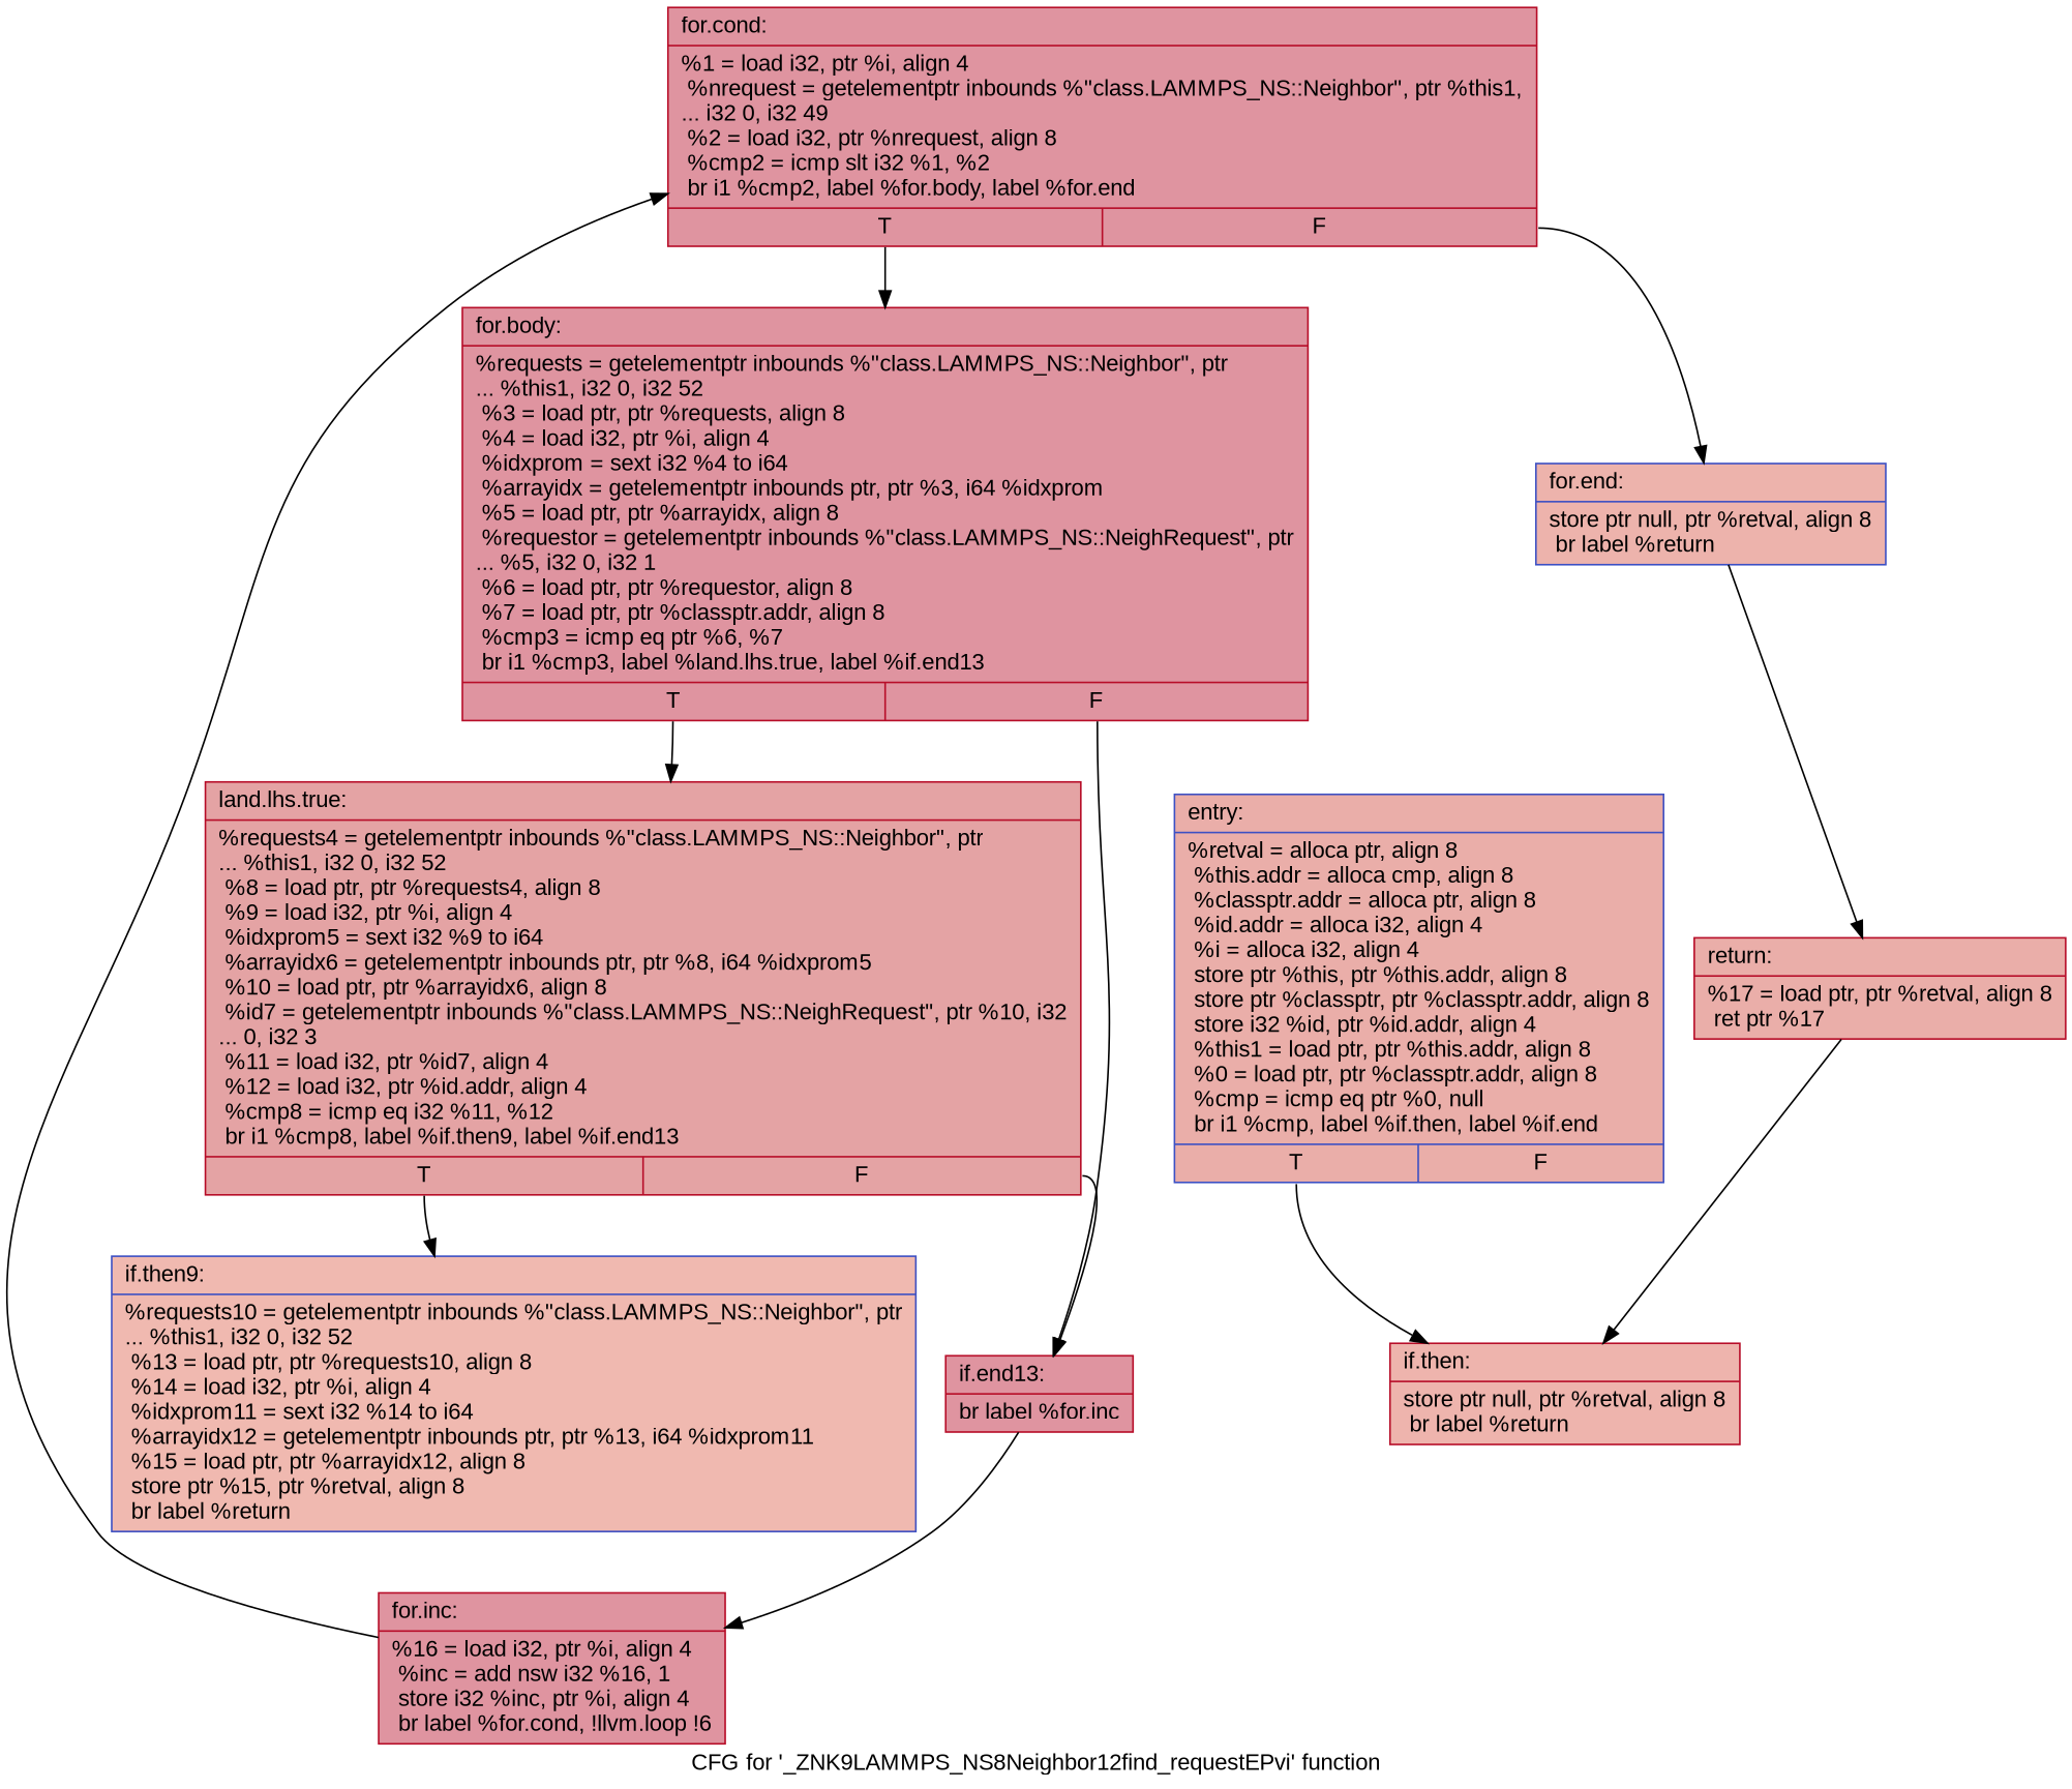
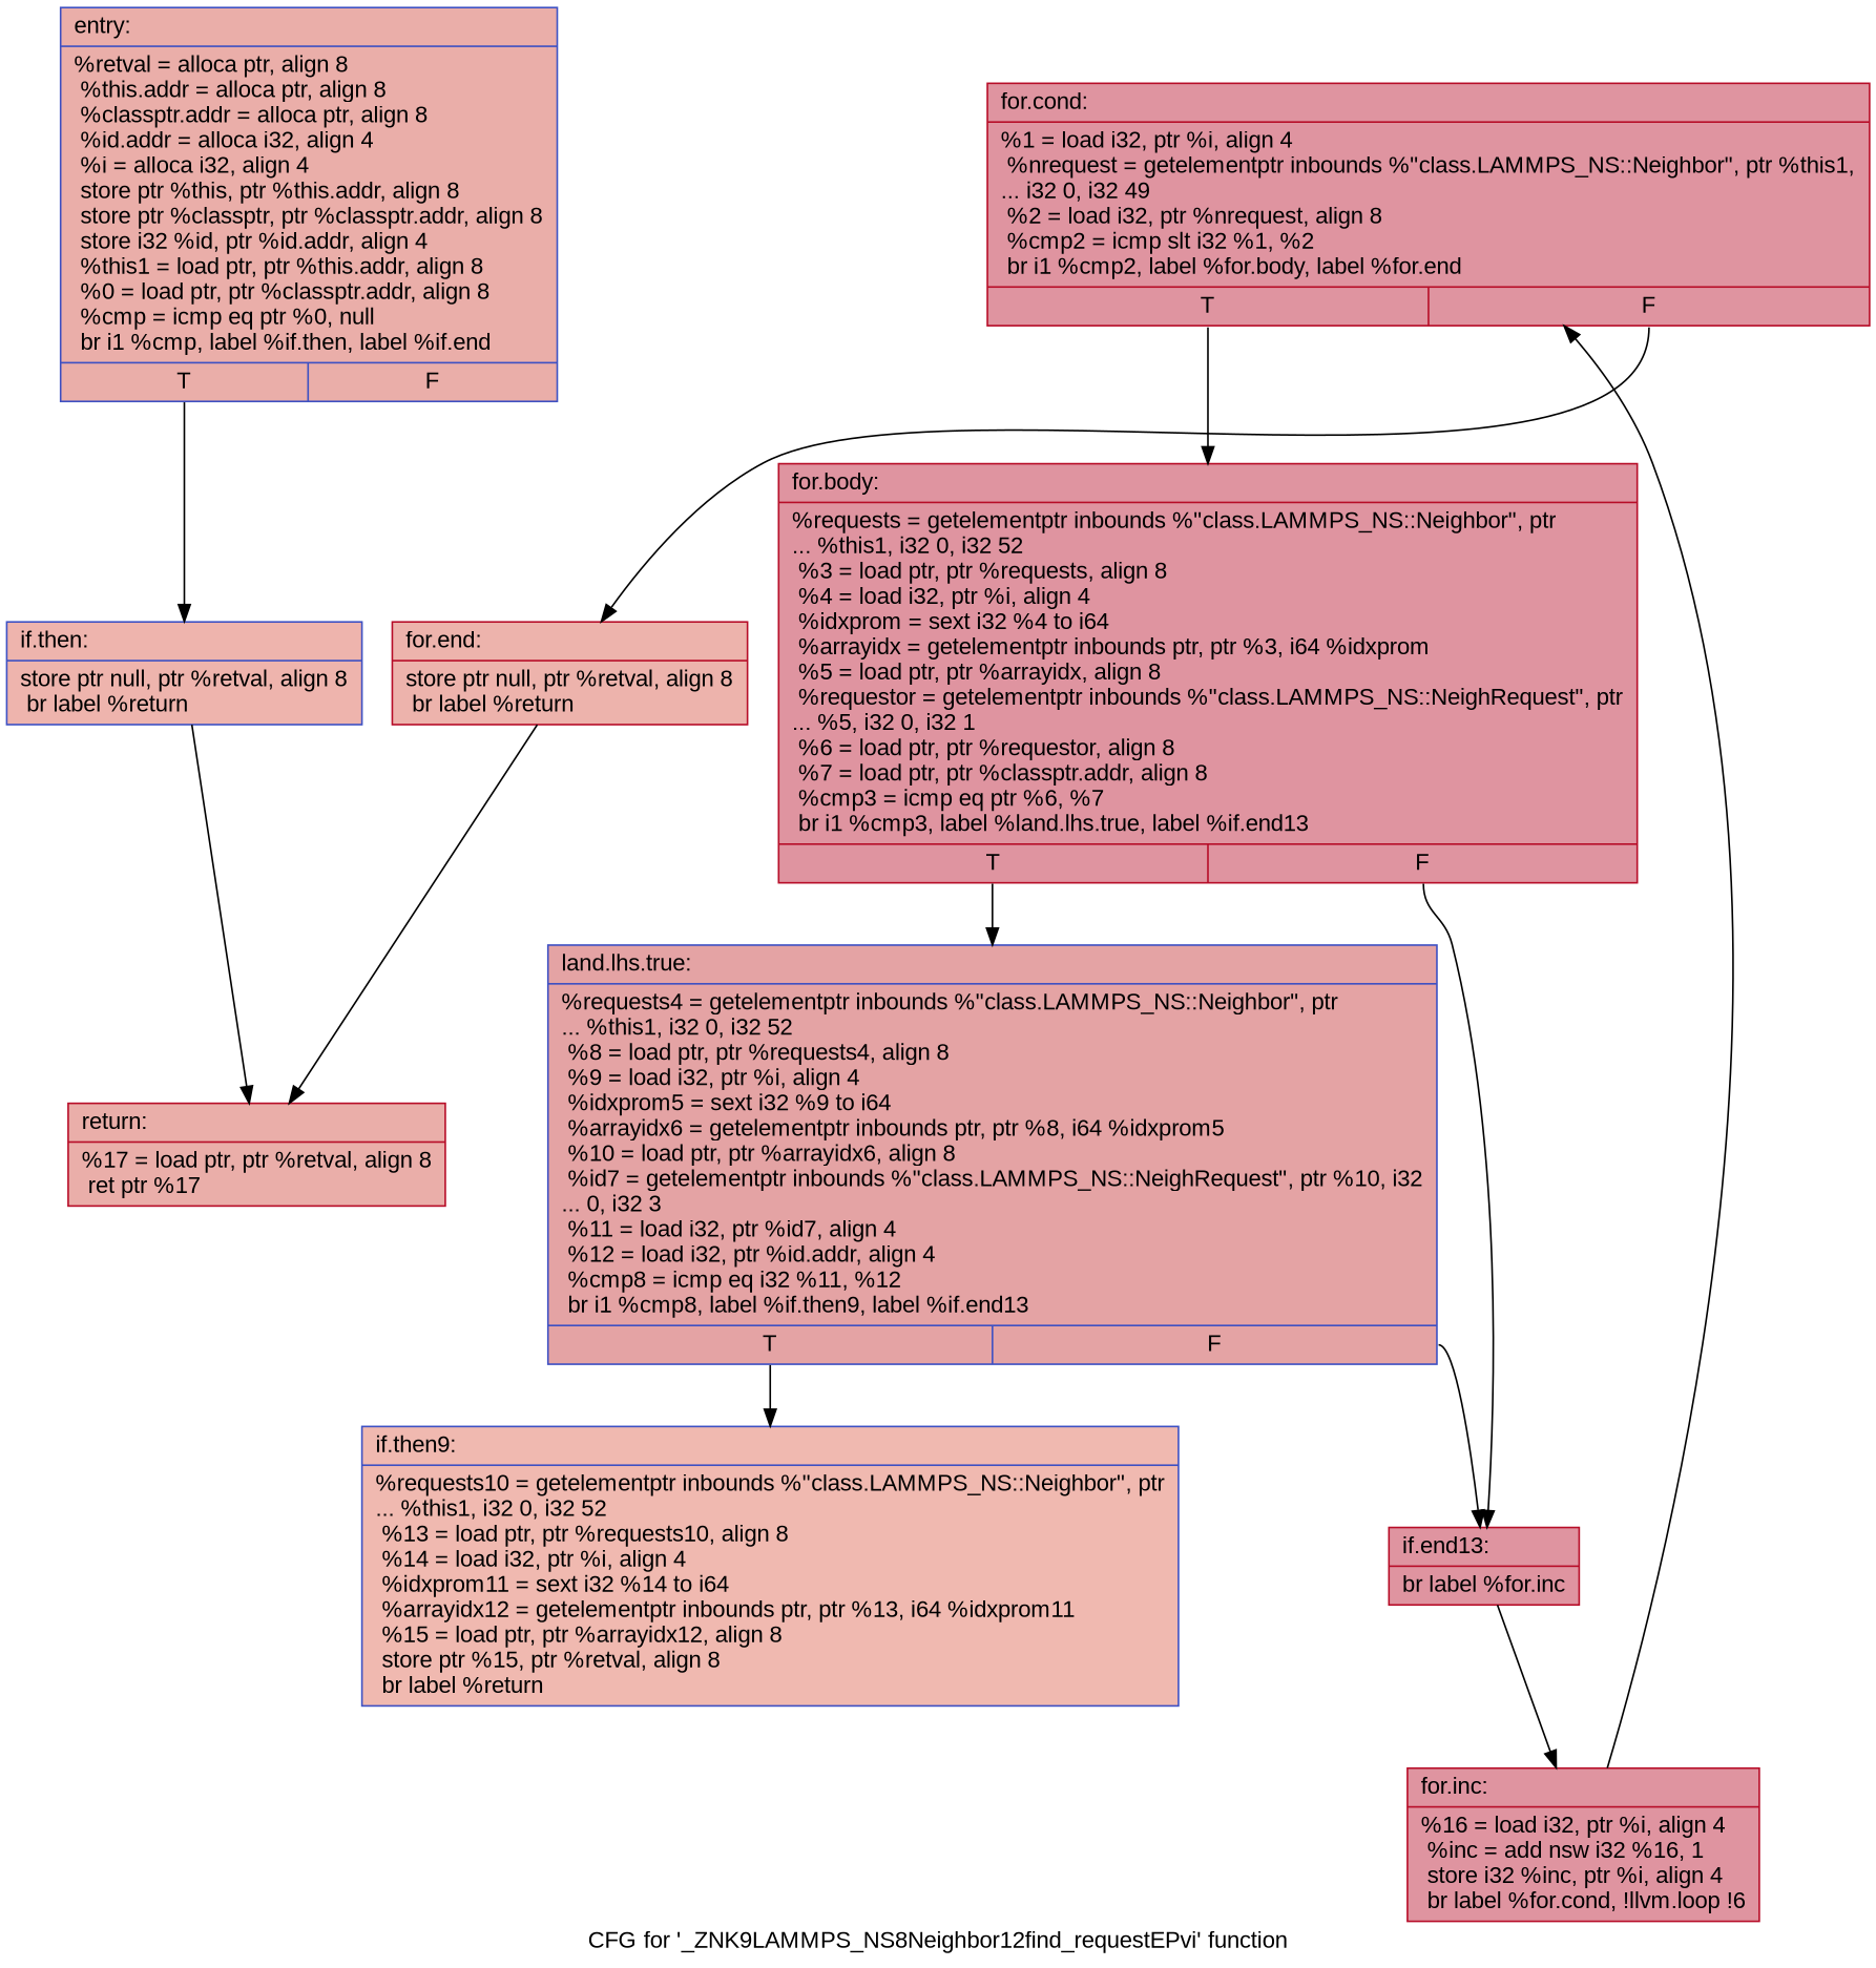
  digraph {
    fontname="Liberation Sans"
    label="CFG for '_ZNK9LAMMPS_NS8Neighbor12find_requestEPvi' function"
    node [color="#3d50c3ff" fillcolor="#b70d2870" fontname="Liberation Sans" shape=record style=filled]
    edge [fontname="Liberation Sans"]
-   n1 [fillcolor="#d0473d70" label="{entry:\l|  %retval = alloca ptr, align 8\l  %this.addr = alloca cmp, align 8\l  %classptr.addr = alloca ptr, align 8\l  %id.addr = alloca i32, align 4\l  %i = alloca i32, align 4\l  store ptr %this, ptr %this.addr, align 8\l  store ptr %classptr, ptr %classptr.addr, align 8\l  store i32 %id, ptr %id.addr, align 4\l  %this1 = load ptr, ptr %this.addr, align 8\l  %0 = load ptr, ptr %classptr.addr, align 8\l  %cmp = icmp eq ptr %0, null\l  br i1 %cmp, label %if.then, label %if.end\l|{<s0>T|<s1>F}}"]
-   n2 [color="#b70d28ff" fillcolor="#d8564670" label="{if.then:\l|  store ptr null, ptr %retval, align 8\l  br label %return\l}"]
+   n1 [fillcolor="#d0473d70" label="{entry:\l|  %retval = alloca ptr, align 8\l  %this.addr = alloca ptr, align 8\l  %classptr.addr = alloca ptr, align 8\l  %id.addr = alloca i32, align 4\l  %i = alloca i32, align 4\l  store ptr %this, ptr %this.addr, align 8\l  store ptr %classptr, ptr %classptr.addr, align 8\l  store i32 %id, ptr %id.addr, align 4\l  %this1 = load ptr, ptr %this.addr, align 8\l  %0 = load ptr, ptr %classptr.addr, align 8\l  %cmp = icmp eq ptr %0, null\l  br i1 %cmp, label %if.then, label %if.end\l|{<s0>T|<s1>F}}"]
+   n2 [fillcolor="#d8564670" label="{if.then:\l|  store ptr null, ptr %retval, align 8\l  br label %return\l}"]
    n3 [color="#b70d28ff" fillcolor="#d0473d70" label="{return:\l|  %17 = load ptr, ptr %retval, align 8\l  ret ptr %17\l}"]
    n4 [color="#b70d28ff" label="{for.cond:\l|  %1 = load i32, ptr %i, align 4\l  %nrequest = getelementptr inbounds %\"class.LAMMPS_NS::Neighbor\", ptr %this1,\l... i32 0, i32 49\l  %2 = load i32, ptr %nrequest, align 8\l  %cmp2 = icmp slt i32 %1, %2\l  br i1 %cmp2, label %for.body, label %for.end\l|{<s0>T|<s1>F}}"]
    n5 [color="#b70d28ff" label="{for.body:\l|  %requests = getelementptr inbounds %\"class.LAMMPS_NS::Neighbor\", ptr\l... %this1, i32 0, i32 52\l  %3 = load ptr, ptr %requests, align 8\l  %4 = load i32, ptr %i, align 4\l  %idxprom = sext i32 %4 to i64\l  %arrayidx = getelementptr inbounds ptr, ptr %3, i64 %idxprom\l  %5 = load ptr, ptr %arrayidx, align 8\l  %requestor = getelementptr inbounds %\"class.LAMMPS_NS::NeighRequest\", ptr\l... %5, i32 0, i32 1\l  %6 = load ptr, ptr %requestor, align 8\l  %7 = load ptr, ptr %classptr.addr, align 8\l  %cmp3 = icmp eq ptr %6, %7\l  br i1 %cmp3, label %land.lhs.true, label %if.end13\l|{<s0>T|<s1>F}}"]
-   n6 [fillcolor="#d6524470" label="{for.end:\l|  store ptr null, ptr %retval, align 8\l  br label %return\l}"]
-   n7 [color="#b70d28ff" fillcolor="#c32e3170" label="{land.lhs.true:\l|  %requests4 = getelementptr inbounds %\"class.LAMMPS_NS::Neighbor\", ptr\l... %this1, i32 0, i32 52\l  %8 = load ptr, ptr %requests4, align 8\l  %9 = load i32, ptr %i, align 4\l  %idxprom5 = sext i32 %9 to i64\l  %arrayidx6 = getelementptr inbounds ptr, ptr %8, i64 %idxprom5\l  %10 = load ptr, ptr %arrayidx6, align 8\l  %id7 = getelementptr inbounds %\"class.LAMMPS_NS::NeighRequest\", ptr %10, i32\l... 0, i32 3\l  %11 = load i32, ptr %id7, align 4\l  %12 = load i32, ptr %id.addr, align 4\l  %cmp8 = icmp eq i32 %11, %12\l  br i1 %cmp8, label %if.then9, label %if.end13\l|{<s0>T|<s1>F}}"]
+   n6 [color="#b70d28ff" fillcolor="#d6524470" label="{for.end:\l|  store ptr null, ptr %retval, align 8\l  br label %return\l}"]
+   n7 [fillcolor="#c32e3170" label="{land.lhs.true:\l|  %requests4 = getelementptr inbounds %\"class.LAMMPS_NS::Neighbor\", ptr\l... %this1, i32 0, i32 52\l  %8 = load ptr, ptr %requests4, align 8\l  %9 = load i32, ptr %i, align 4\l  %idxprom5 = sext i32 %9 to i64\l  %arrayidx6 = getelementptr inbounds ptr, ptr %8, i64 %idxprom5\l  %10 = load ptr, ptr %arrayidx6, align 8\l  %id7 = getelementptr inbounds %\"class.LAMMPS_NS::NeighRequest\", ptr %10, i32\l... 0, i32 3\l  %11 = load i32, ptr %id7, align 4\l  %12 = load i32, ptr %id.addr, align 4\l  %cmp8 = icmp eq i32 %11, %12\l  br i1 %cmp8, label %if.then9, label %if.end13\l|{<s0>T|<s1>F}}"]
    n8 [color="#b70d28ff" label="{if.end13:\l|  br label %for.inc\l}"]
    n9 [fillcolor="#de614d70" label="{if.then9:\l|  %requests10 = getelementptr inbounds %\"class.LAMMPS_NS::Neighbor\", ptr\l... %this1, i32 0, i32 52\l  %13 = load ptr, ptr %requests10, align 8\l  %14 = load i32, ptr %i, align 4\l  %idxprom11 = sext i32 %14 to i64\l  %arrayidx12 = getelementptr inbounds ptr, ptr %13, i64 %idxprom11\l  %15 = load ptr, ptr %arrayidx12, align 8\l  store ptr %15, ptr %retval, align 8\l  br label %return\l}"]
    n10 [color="#b70d28ff" label="{for.inc:\l|  %16 = load i32, ptr %i, align 4\l  %inc = add nsw i32 %16, 1\l  store i32 %inc, ptr %i, align 4\l  br label %for.cond, !llvm.loop !6\l}"]
    n1 -> n2 [tailport=s0]
-   n3 -> n2
+   n2 -> n3
    n4 -> n5 [tailport=s0]
    n4 -> n6 [tailport=s1]
    n5 -> n7 [tailport=s0]
    n5 -> n8 [tailport=s1]
    n6 -> n3
    n7 -> n8 [tailport=s1]
    n7 -> n9 [tailport=s0]
    n8 -> n10
    n10 -> n4
  }
